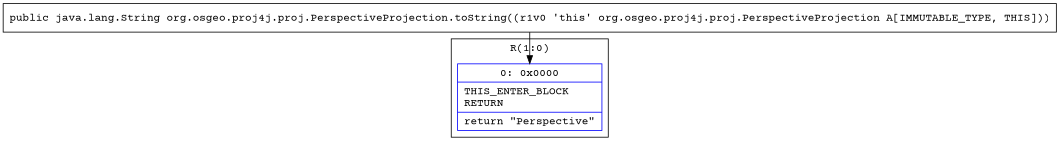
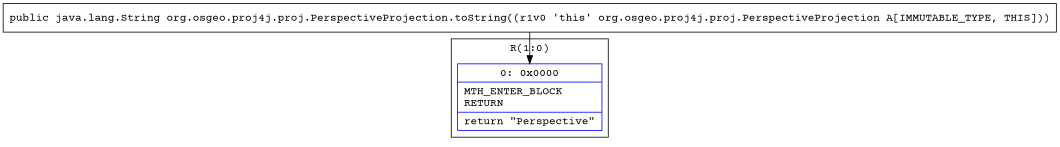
  digraph {
    fontname="Courier Prime"
    node [shape=record fontname="Courier Prime"]
-   n1 [color=blue label="{0\:\ 0x0000|THIS_ENTER_BLOCK\lRETURN\l|return \"Perspective\"\l}"]
+   n1 [color=blue label="{0\:\ 0x0000|MTH_ENTER_BLOCK\lRETURN\l|return \"Perspective\"\l}"]
    n2 [label="{public java.lang.String org.osgeo.proj4j.proj.PerspectiveProjection.toString((r1v0 'this' org.osgeo.proj4j.proj.PerspectiveProjection A[IMMUTABLE_TYPE, THIS])) }"]
    subgraph cluster_1 {
      label="R(1:0)"
      n1
    }
    n2 -> n1 [fontname="Courier Prime"]
  }
